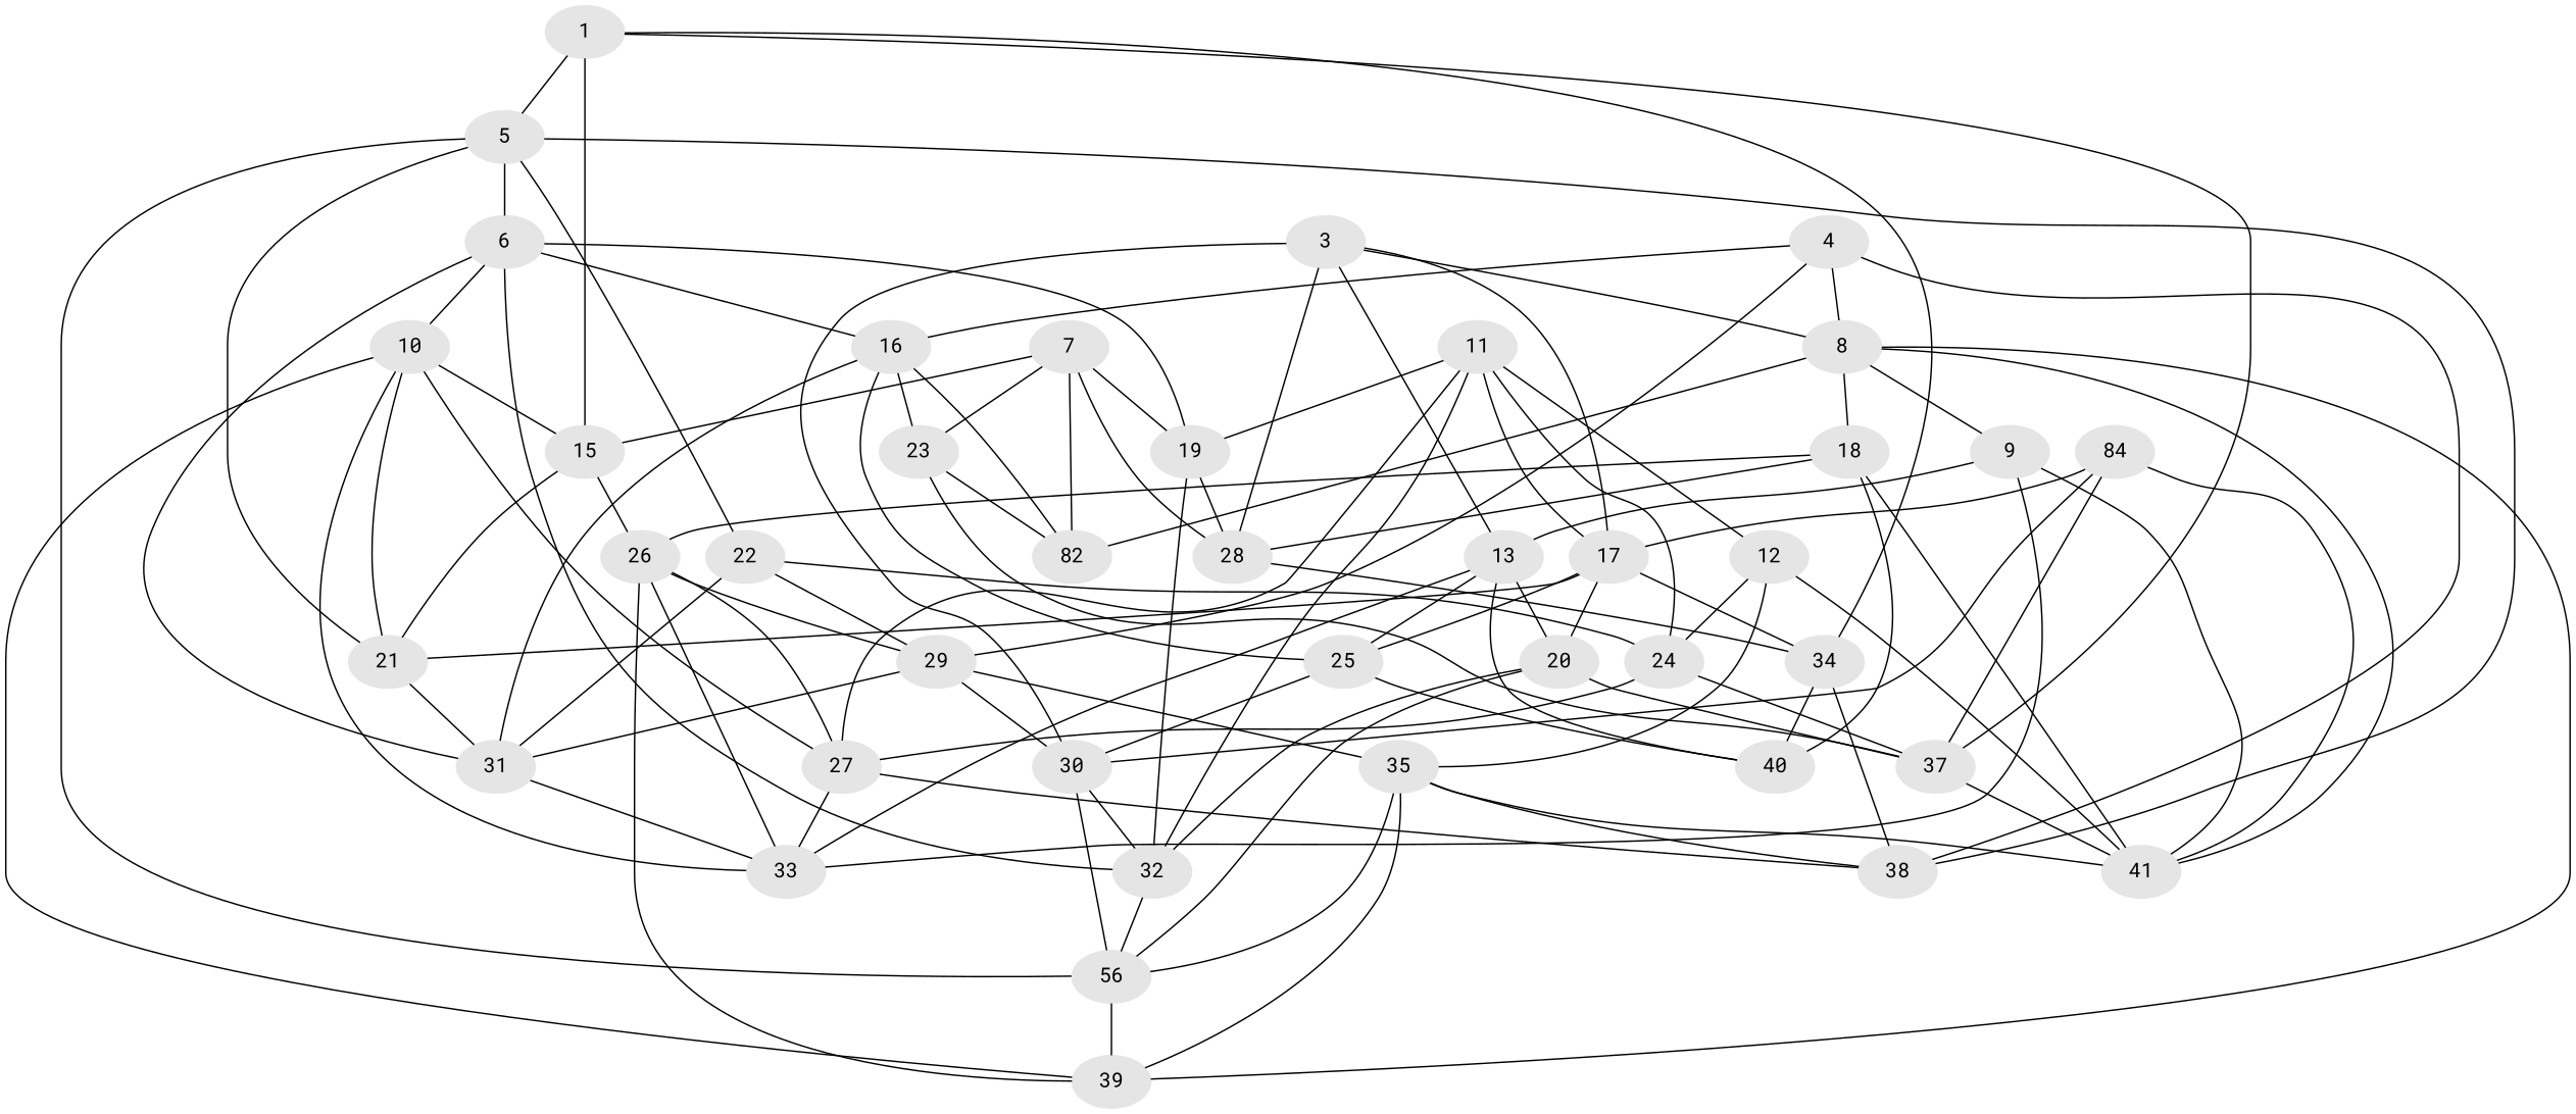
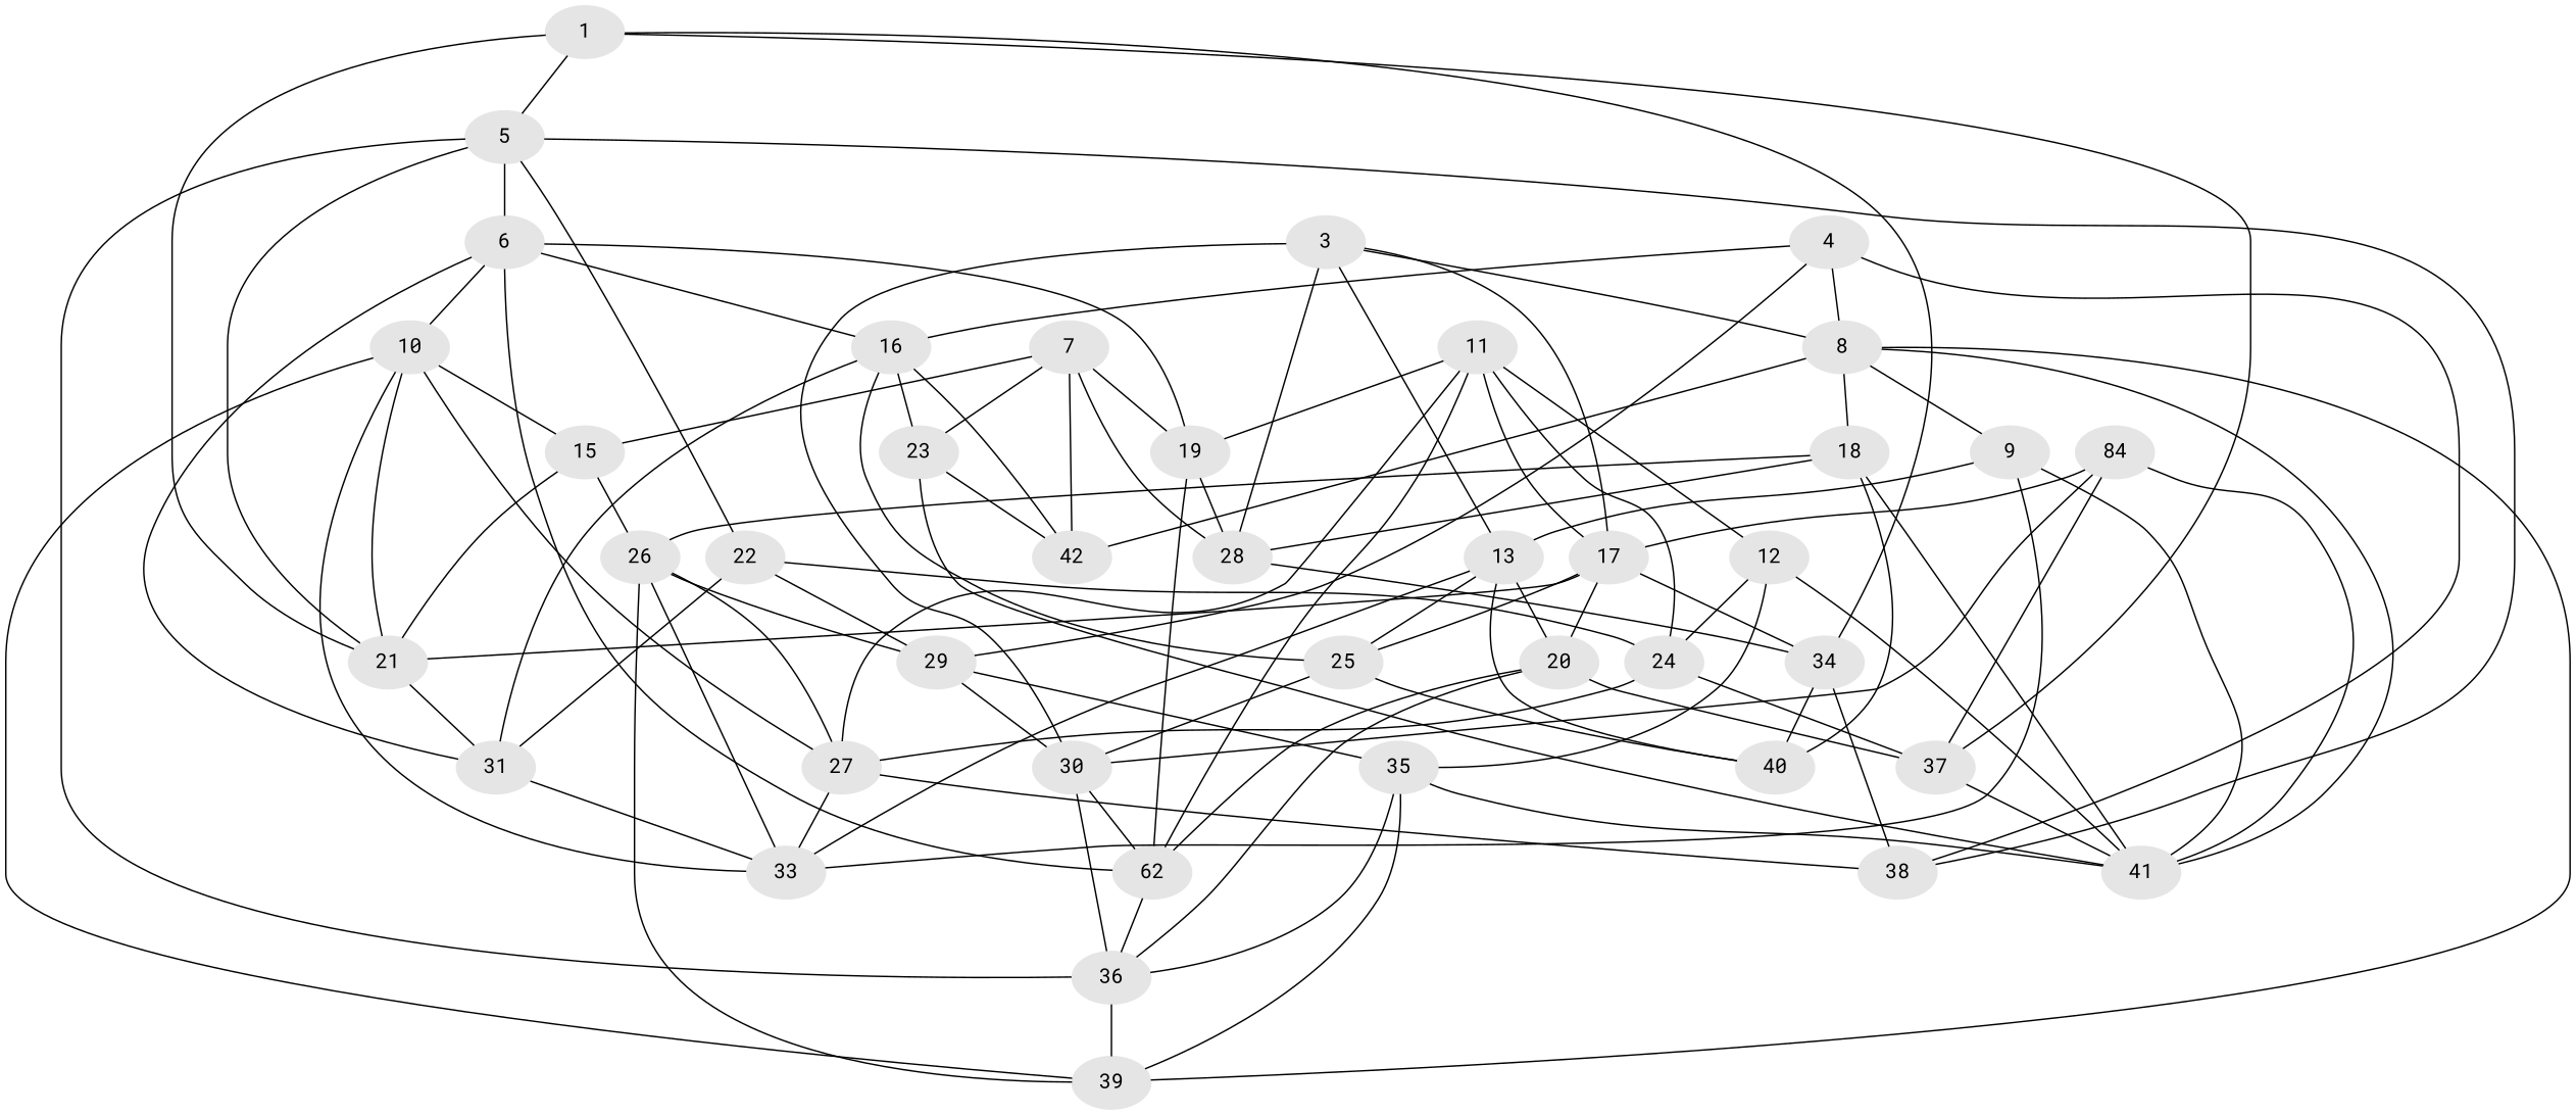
  graph {
    fontname="Roboto Mono"
    node [color=gray90 fontname="Roboto Mono" style=filled]
    edge [fontname="Roboto Mono" weight=1.0]
    1
    5
    15
    34
    37
    38
    6
    21
    22
-   36 [label=56]
+   36
    26
    40
    41
    20
-   32
+   32 [label=62]
    3
    8
    13
    17
    28
    30
-   42 [label=82]
+   42
    9
    18
    39
    33
    25
    4
    16
    29
    31
    23
    35
    10
    19
    24
    27
    7
    11
    12
    n41 [label=84]
    1 -- 5
-   1 -- 15
+   1 -- 21
    1 -- 34
    1 -- 37
    5 -- 38
    5 -- 6
    5 -- 21
    5 -- 22
    5 -- 36
    15 -- 21
    15 -- 26
    34 -- 38
    34 -- 40 [weight=2.0]
    37 -- 41
    6 -- 32
    6 -- 16
    6 -- 31
    6 -- 10
    6 -- 19
    21 -- 31
    22 -- 29
    22 -- 31
    22 -- 24
    36 -- 39 [weight=2.0]
    26 -- 39
    26 -- 33
    26 -- 29
    26 -- 27
    20 -- 37
    20 -- 36
    20 -- 32
    32 -- 36
    3 -- 8
    3 -- 13
    3 -- 17
    3 -- 28 [weight=2.0]
    3 -- 30
    8 -- 41
    8 -- 42
    8 -- 9
    8 -- 18
    8 -- 39
    13 -- 40
    13 -- 20
    13 -- 33
    13 -- 25
    17 -- 34
    17 -- 21 [weight=2.0]
    17 -- 20
    17 -- 25
    28 -- 34
    30 -- 36 [weight=2.0]
    30 -- 32
    9 -- 41
    9 -- 13
    9 -- 33
    18 -- 26
    18 -- 40 [weight=2.0]
    18 -- 41
    18 -- 28
    25 -- 40
    25 -- 30 [weight=2.0]
    4 -- 38 [weight=2.0]
    4 -- 8 [weight=2.0]
    4 -- 16
    4 -- 29
    16 -- 42
    16 -- 25
    16 -- 31
    16 -- 23
    29 -- 30
-   29 -- 31
    29 -- 35
    31 -- 33
-   23 -- 37
+   23 -- 41
    23 -- 42
-   35 -- 38
    35 -- 36
    35 -- 41
    35 -- 39
    10 -- 15
    10 -- 21
    10 -- 39
    10 -- 33
    10 -- 27
    19 -- 32
    19 -- 28
    24 -- 37 [weight=2.0]
    24 -- 27
    27 -- 38
    27 -- 33
    7 -- 15
    7 -- 28
    7 -- 42
    7 -- 23
    7 -- 19 [weight=2.0]
    11 -- 32
    11 -- 17
    11 -- 19
    11 -- 24
    11 -- 27
    11 -- 12
    12 -- 41
    12 -- 35
    12 -- 24
    n41 -- 37
    n41 -- 41
    n41 -- 17
    n41 -- 30
  }
